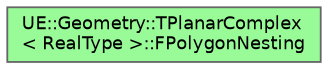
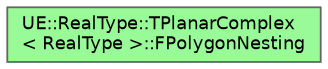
  digraph {
    rankdir=LR
-   n1 [color=grey40 fillcolor=palegreen fontname=Helvetica fontsize=10 height=0.2 label="UE::Geometry::TPlanarComplex\l\< RealType \>::FPolygonNesting" shape=box style=filled width=0.4]
+   n1 [color=grey40 fillcolor=palegreen fontname=Helvetica fontsize=10 height=0.2 label="UE::RealType::TPlanarComplex\l\< RealType \>::FPolygonNesting" shape=box style=filled width=0.4]
  }
